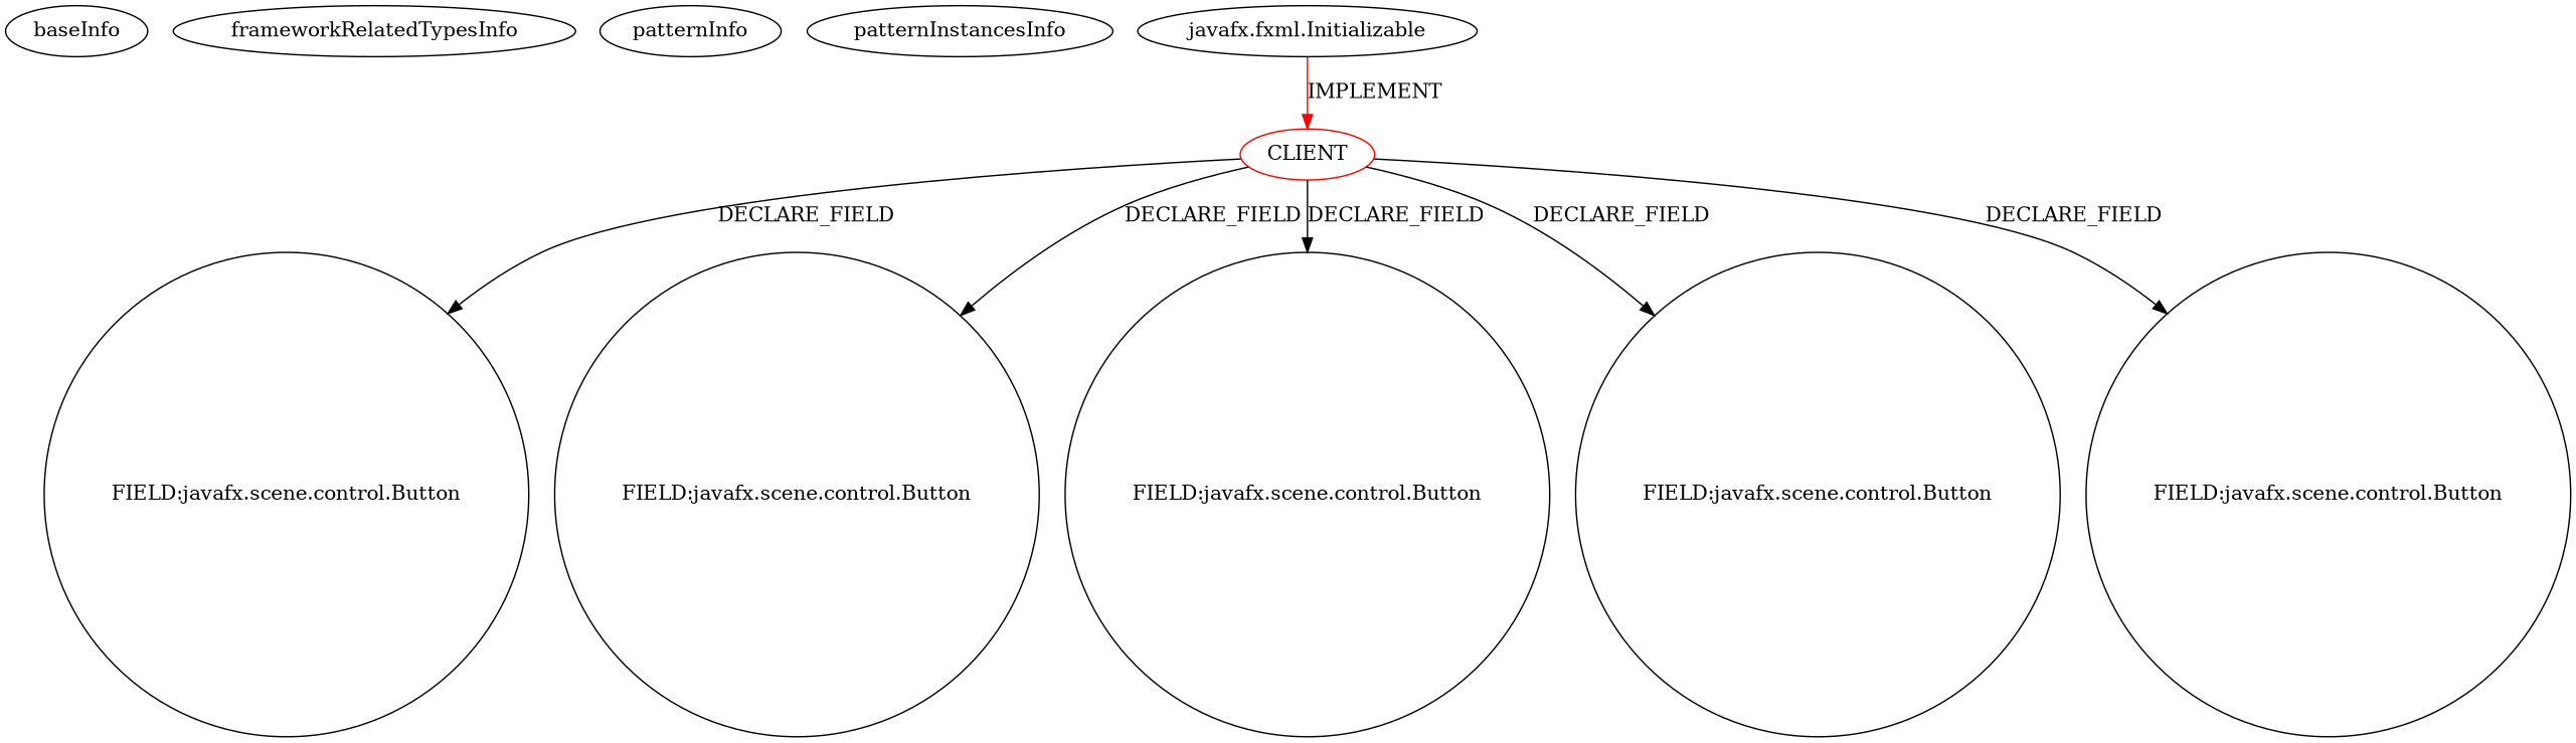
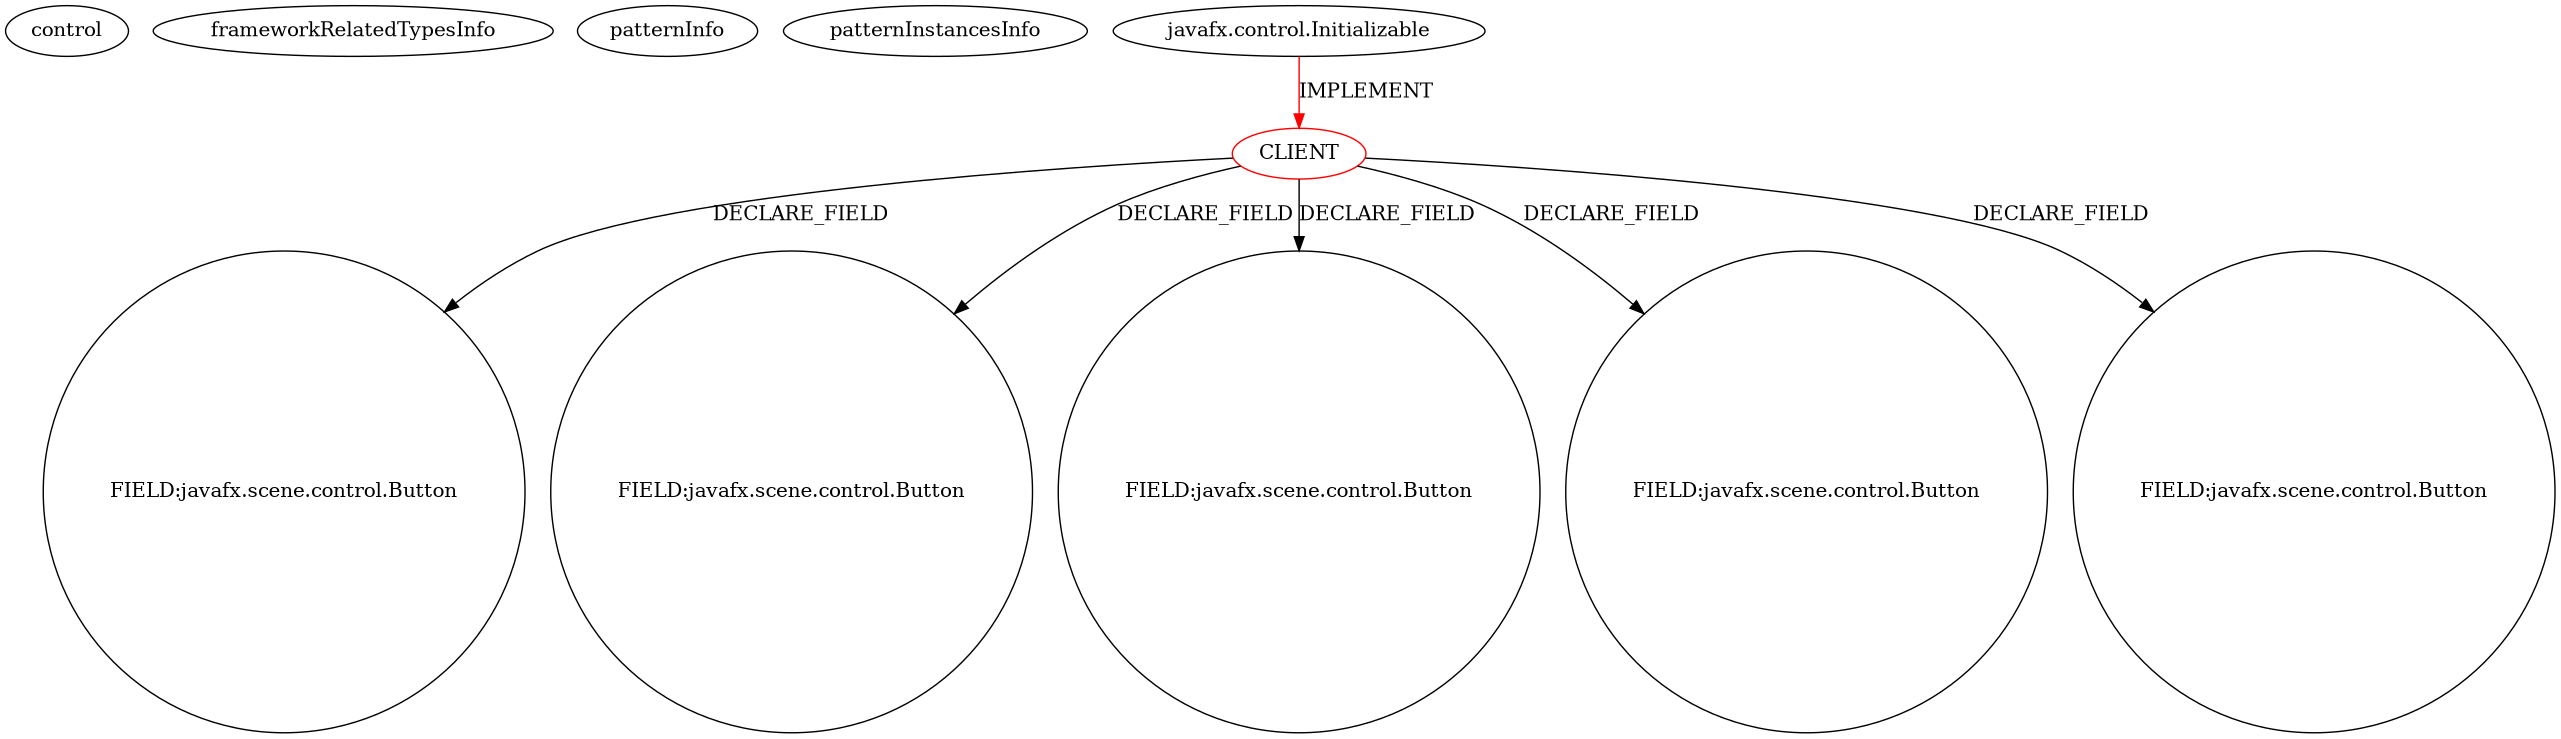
  digraph {
    node [isFrameworkType=false vertexType=FIELD_DECLARATION]
-   baseInfo [category=pattern graphId=242 isAnonymous=false possibleRelation=false isFrameworkType="" vertexType=""]
+   baseInfo [category=pattern graphId=242 isAnonymous=false possibleRelation=false label=control isFrameworkType="" vertexType=""]
    frameworkRelatedTypesInfo [0="javafx.fxml.Initializable" isFrameworkType="" vertexType=""]
    patternInfo [frequency=22.0 patternRootClient=0 isFrameworkType="" vertexType=""]
    patternInstancesInfo [0="iloop-kiosk-KIOSK-Project~/iloop-kiosk-KIOSK-Project/KIOSK-Project-master/src/oit/iloop/kiosk/kiosk_schoolmap/CampusMapMainController.java~CampusMapMainController~3149" 1="iloop-kiosk-KIOSK-Project~/iloop-kiosk-KIOSK-Project/KIOSK-Project-master/src/oit/iloop/kiosk/kiosk_examination/ExaminationMainController.java~ExaminationMainController~3122" 10="weltensturm-milca~/weltensturm-milca/milca-master/src/milca/GUI.java~GUI~4747" 11="hock323-eventManager~/hock323-eventManager/EventManager-master/src/eventManager/controller/pokerTournament/TournamentController.java~TournamentController~3009" 12="dony1990-ProsDesktop~/dony1990-ProsDesktop/ProsDesktop-master/src/nicon/NiconDesktop/guifx/NiconImage/NiconImageFXMLController.java~NiconImageFXMLController~2548" 13="VectorSoftworks-MediaRealmOfficial~/VectorSoftworks-MediaRealmOfficial/MediaRealmOfficial-master/src/net/vectorgaming/mediarealm/ui/controllers/ComponentController.java~ComponentController~1586" 14="diogocs1-FPessoais~/diogocs1-FPessoais/FPessoais-master/FinancasPessoais/src/app/controllers/HomeController.java~HomeController~2490" 15="Edenm-BlackJack~/Edenm-BlackJack/BlackJack-master/src/View/TableController.java~TableController~394" 16="Digital87-GUS-Teryt-Parser~/Digital87-GUS-Teryt-Parser/GUS-Teryt-Parser-master/src/main/java/net/kados/gtp/app/controllers/modules/FormController.java~FormController~381" 17="walker-clint-AIProj3~/walker-clint-AIProj3/AIProj3-master/src/application/GameBoardController.java~GameBoardController~4712" 18="NirmalL-Shark~/NirmalL-Shark/Shark-master/src/Controller.java~Controller~1009" 19="crosswords-testEnvironment~/crosswords-testEnvironment/testEnvironment-master/src/GUI/MainController.java~MainController~2315" 2="weltensturm-milca~/weltensturm-milca/milca-master/src/milca/GUIController.java~GUIController~4745" 20="Dahwar-Calculator~/Dahwar-Calculator/Calculator-master/src/fr/alsace/lacroix/calculator/SampleController.java~SampleController~308" 21="bianconejo-CEFX~/bianconejo-CEFX/CEFX-master/src/cefx/CECommandeController.java~CECommandeController~2084" 3="sk44-javafx-mirroring-tool~/sk44-javafx-mirroring-tool/javafx-mirroring-tool-master/src/main/java/sk44/mirroringtool/MainWindowController.java~MainWindowController~4211" 4="if12b051-SWP_Paint~/if12b051-SWP_Paint/SWP_Paint-master/SWP_Paint/src/gui/MainController.java~MainController~3089" 5="dony1990-ProsDesktop~/dony1990-ProsDesktop/ProsDesktop-master/src/nicon/NiconDesktop/guifx/NiconNavigator/NavegadorController.java~NavegadorController~2563" 6="henrik-bak-scbuildplanner~/henrik-bak-scbuildplanner/scbuildplanner-master/src/main/java/com/ezzored/starcraftbuildplanner/controller/MainWindowController.java~MainWindowController~2923" 7="mouradsaadi-LO23-IHM~/mouradsaadi-LO23-IHM/LO23-IHM-master/Sudoku-IHM/src/sudoko/ihm/vue/FXMLDocumentController.java~FXMLDocumentController~3651" 8="bianconejo-CEFX~/bianconejo-CEFX/CEFX-master/src/cefx/CEPrincipalController.java~CEPrincipalController~2114" 9="RomeoGolf-BC~/RomeoGolf-BC/BC-master/src/romeogolf/bc/MainController.java~MainController~1142" isFrameworkType="" vertexType=""]
-   n5 [label="javafx.fxml.Initializable" vertexType=FRAMEWORK_INTERFACE_TYPE]
+   n5 [label="javafx.control.Initializable" vertexType=FRAMEWORK_INTERFACE_TYPE]
    n6 [color=red label=CLIENT vertexType=ROOT_CLIENT_CLASS_DECLARATION]
    n7 [label="FIELD:javafx.scene.control.Button" shape=circle]
    n8 [label="FIELD:javafx.scene.control.Button" shape=circle]
    n9 [label="FIELD:javafx.scene.control.Button" shape=circle]
    n10 [label="FIELD:javafx.scene.control.Button" shape=circle]
    n11 [label="FIELD:javafx.scene.control.Button" shape=circle]
    n5 -> n6 [color=red label=IMPLEMENT]
    n6 -> n7 [label=DECLARE_FIELD]
    n6 -> n8 [label=DECLARE_FIELD]
    n6 -> n9 [label=DECLARE_FIELD]
    n6 -> n10 [label=DECLARE_FIELD]
    n6 -> n11 [label=DECLARE_FIELD]
  }
